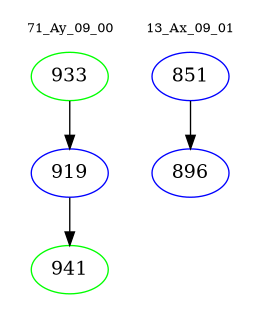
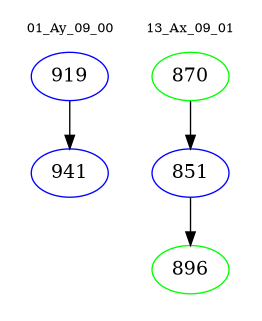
  digraph {
    node [color=blue]
    edge [color=black]
-   n1 [color=green label=933]
    n2 [label=919]
-   n3 [color=green label=941]
+   n3 [label=941]
+   n4 [color=green label=870]
    n5 [label=851]
-   n6 [label=896]
+   n6 [color=green label=896]
    subgraph cluster_1 {
      color=white
      fontsize=10
-     label="71_Ay_09_00"
-     n1
+     label="01_Ay_09_00"
      n2
      n3
    }
    subgraph cluster_2 {
      color=white
      fontsize=10
      label="13_Ax_09_01"
+     n4
      n5
      n6
    }
-   n1 -> n2
    n2 -> n3
+   n4 -> n5
    n5 -> n6
  }
